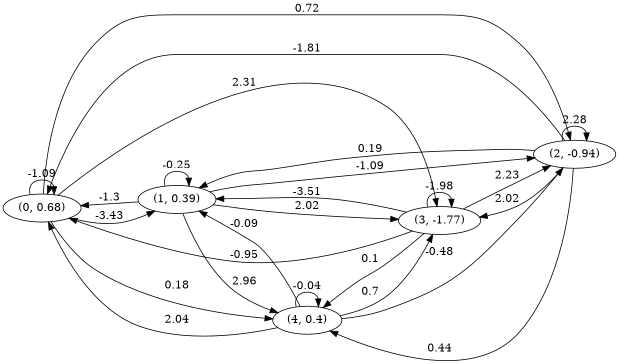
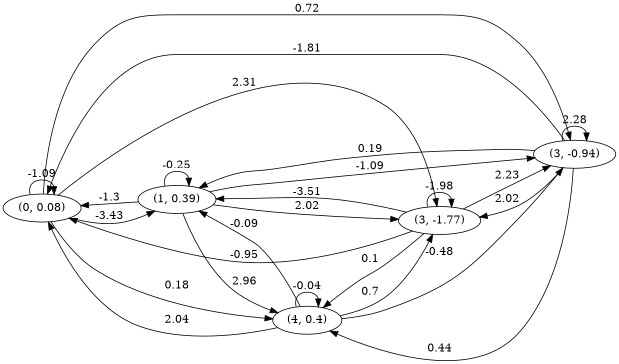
  digraph {
    rankdir=LR
-   n1 [label="(0, 0.68)"]
+   n1 [label="(0, 0.08)"]
    n2 [label="(1, 0.39)"]
-   n3 [label="(2, -0.94)"]
+   n3 [label="(3, -0.94)"]
    n4 [label="(3, -1.77)"]
    n5 [label="(4, 0.4)"]
    n1 -> n1 [label=-1.09]
    n1 -> n2 [label=-3.43]
    n1 -> n3 [label=0.72]
    n1 -> n4 [label=2.31]
    n1 -> n5 [label=0.18]
    n2 -> n1 [label=-1.3]
    n2 -> n2 [label=-0.25]
    n2 -> n3 [label=-1.09]
    n2 -> n4 [label=2.02]
    n2 -> n5 [label=2.96]
    n3 -> n1 [label=-1.81]
    n3 -> n2 [label=0.19]
    n3 -> n3 [label=2.28]
    n3 -> n4 [label=2.02]
    n3 -> n5 [label=0.44]
    n4 -> n1 [label=-0.95]
    n4 -> n2 [label=-3.51]
    n4 -> n3 [label=2.23]
    n4 -> n4 [label=-1.98]
    n4 -> n5 [label=0.1]
    n5 -> n1 [label=2.04]
    n5 -> n2 [label=-0.09]
    n5 -> n3 [label=-0.48]
    n5 -> n4 [label=0.7]
    n5 -> n5 [label=-0.04]
  }
